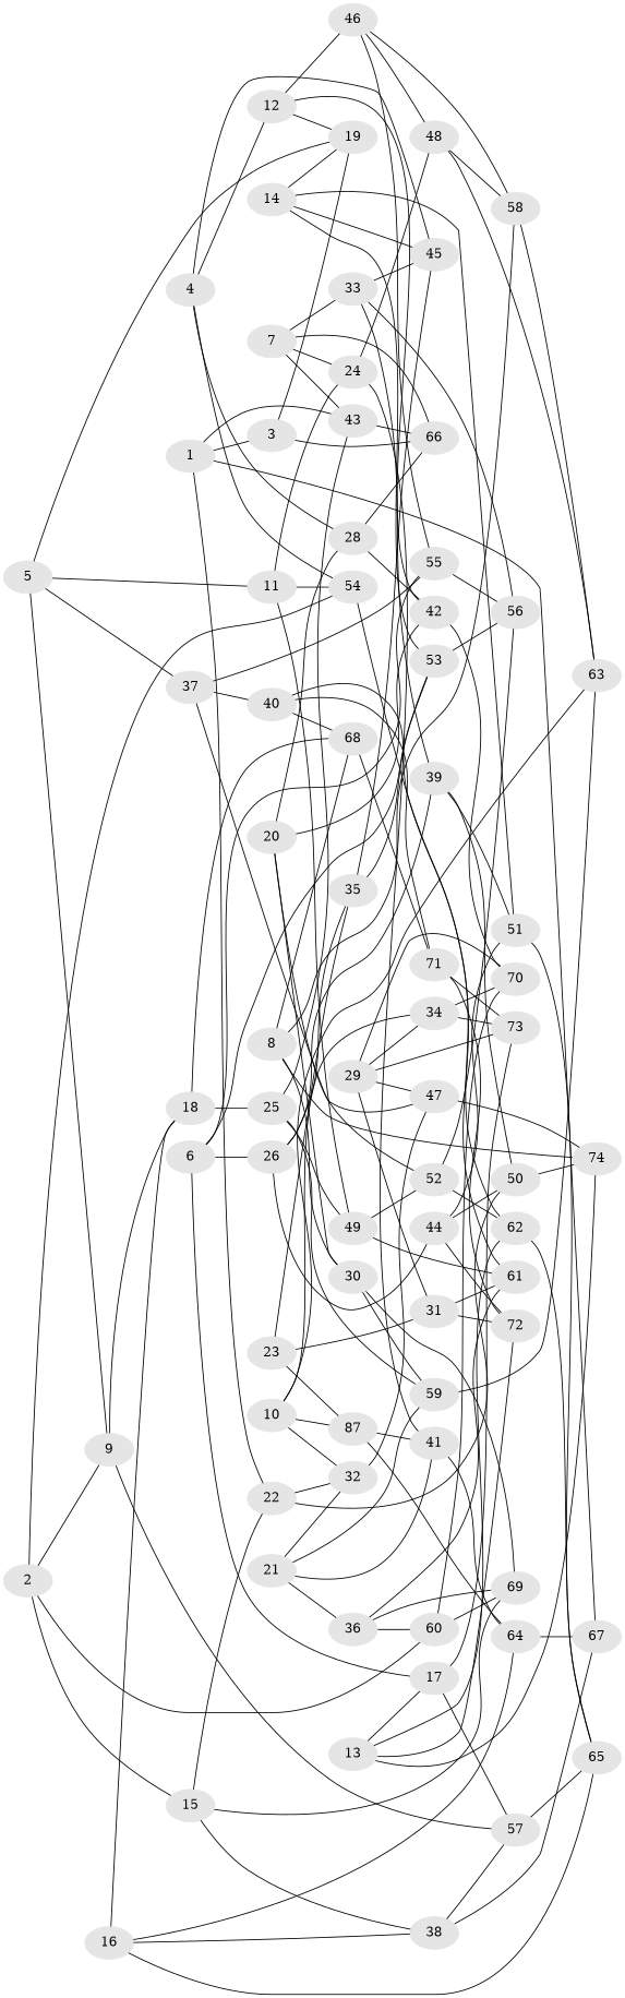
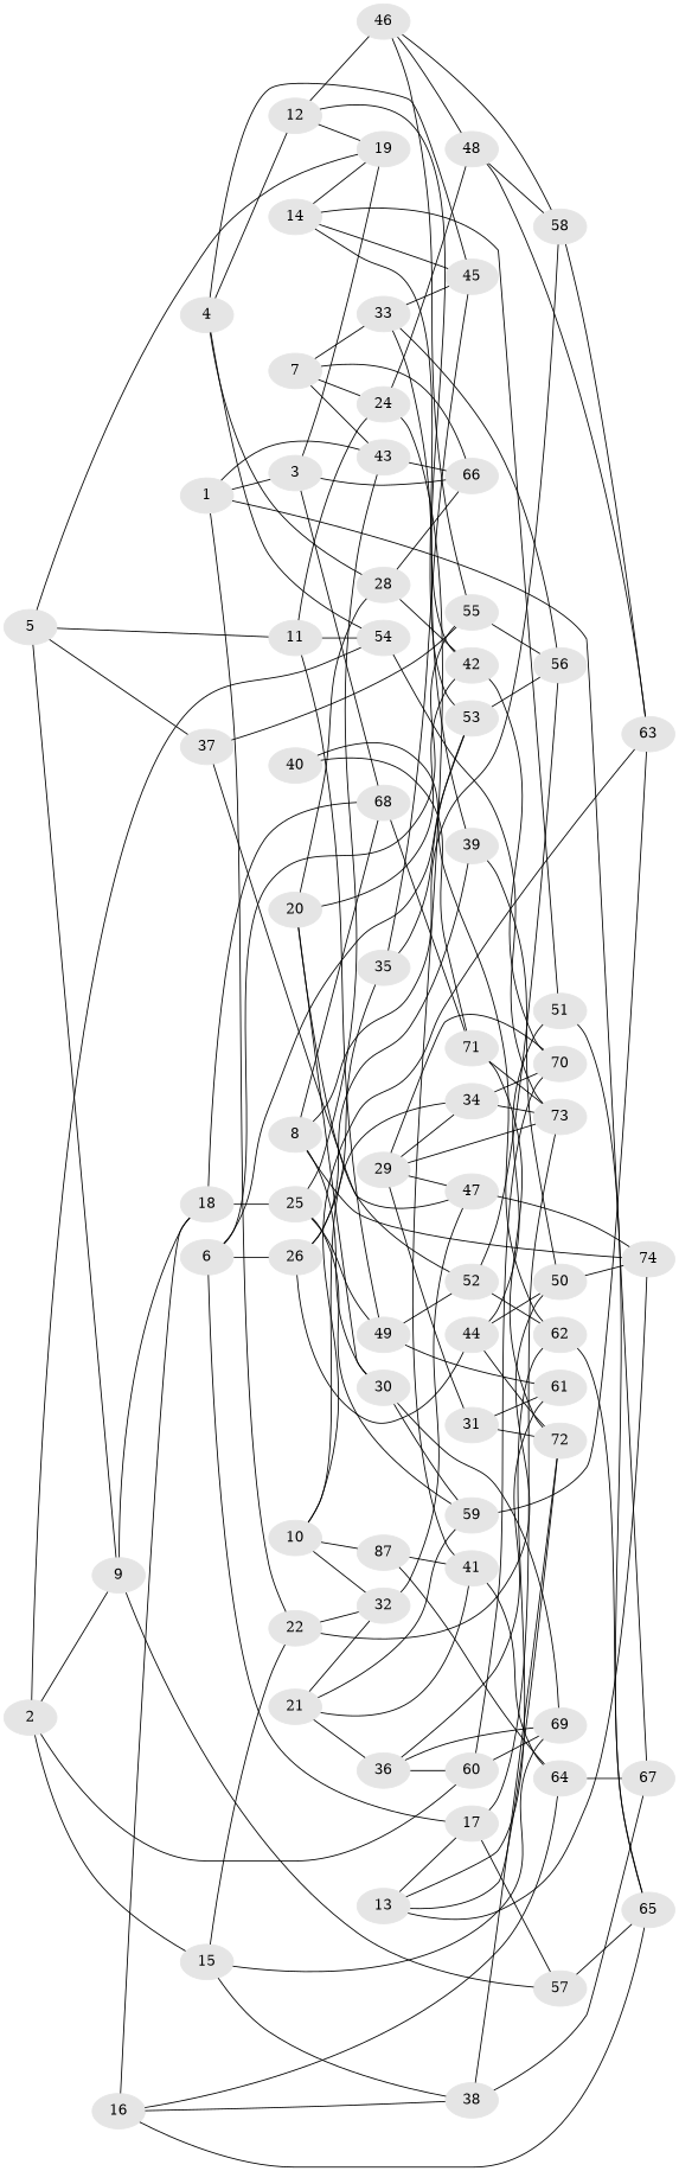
  graph {
    rankdir=LR
    node [color=gray90 style=filled]
    1
    3
    22
    43
    67
    19
    66
    68
    32
    50
    2
    9
    15
    54
    60
    18
    57
    38
    69
    61
    70
    71
    4
    12
    28
    45
    42
    46
    5
    11
    37
    24
    49
    55
    47
    40
    6
    17
    26
    53
    73
    35
    39
    44
    56
    7
    33
    41
    48
    8
    30
    58
    74
    59
    63
    25
    65
    n58 [label=87]
    10
    34
    64
    52
    13
    62
    72
    14
    51
    16
    20
    21
    36
-   23
    31
    29
    1 -- 3
    1 -- 22
    1 -- 43
    1 -- 67
    3 -- 19
    3 -- 66
-   40 -- 68
+   3 -- 68
    22 -- 32
    22 -- 50
    43 -- 66
    68 -- 71
    32 -- 47
    50 -- 74
    2 -- 9
    2 -- 15
    2 -- 54
    2 -- 60
    9 -- 18
    9 -- 57
    15 -- 22
    15 -- 38
    15 -- 69
-   54 -- 61
+   54 -- 73
    60 -- 69
    60 -- 70
    18 -- 68
    18 -- 25
    57 -- 65
    38 -- 67
-   38 -- 57
+   38 -- 72
    71 -- 73
    71 -- 72
    4 -- 54
    4 -- 12
    4 -- 28
    4 -- 45
    12 -- 19
    12 -- 42
    12 -- 46
    28 -- 66
    28 -- 42
    42 -- 70
    46 -- 55
    46 -- 48
    46 -- 58
    5 -- 19
    5 -- 9
    5 -- 11
    5 -- 37
    11 -- 54
    11 -- 24
    11 -- 49
    37 -- 55
    37 -- 47
-   37 -- 40
    24 -- 41
    24 -- 48
    49 -- 61
    49 -- 52
    55 -- 56
    47 -- 74
    40 -- 71
    40 -- 62
    6 -- 55
    6 -- 17
    6 -- 26
    6 -- 53
    17 -- 57
    17 -- 73
    26 -- 35
    26 -- 39
    26 -- 44
    53 -- 56
    35 -- 45
    35 -- 53
    39 -- 50
-   39 -- 51
    44 -- 50
    44 -- 72
    44 -- 51
    7 -- 43
    7 -- 66
    7 -- 24
    7 -- 33
    33 -- 45
    33 -- 39
    33 -- 56
    41 -- 64
    48 -- 58
    48 -- 63
    8 -- 68
    8 -- 30
    8 -- 58
    8 -- 74
    30 -- 69
    30 -- 59
    58 -- 63
    59 -- 63
    25 -- 43
    25 -- 49
    25 -- 59
    n58 -- 41
    n58 -- 64
    10 -- 32
    10 -- 63
    10 -- n58
    10 -- 34
    34 -- 70
    34 -- 73
    64 -- 67
    52 -- 56
    52 -- 62
    13 -- 17
    13 -- 74
    13 -- 62
    13 -- 72
    62 -- 65
    14 -- 19
    14 -- 45
    14 -- 53
    14 -- 51
    51 -- 65
    16 -- 18
    16 -- 38
    16 -- 65
    16 -- 64
    20 -- 28
    20 -- 42
    20 -- 30
    20 -- 52
    21 -- 32
    21 -- 41
    21 -- 59
    21 -- 36
    36 -- 60
    36 -- 69
    36 -- 61
-   23 -- 35
-   23 -- n58
-   23 -- 31
    31 -- 61
    31 -- 72
    29 -- 70
    29 -- 47
    29 -- 73
    29 -- 34
    29 -- 31
  }
